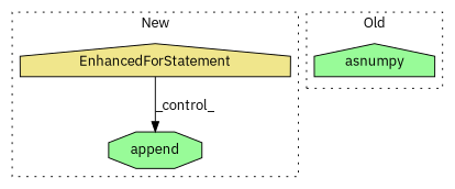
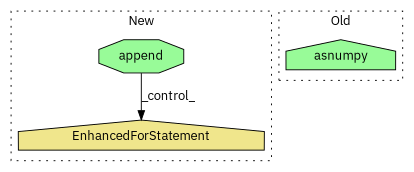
  digraph {
    fontname="IBM Plex Sans"
    node [a=32 shape=house style=filled fillcolor=palegreen fontname="IBM Plex Sans"]
    n1 [l="7,1" label=append s="6618,6637" shape=octagon]
    n2 [a=70 l="53,2" label=EnhancedForStatement s="6381,6456" fillcolor=khaki]
    n3 [l=9 label=asnumpy s=5970]
    subgraph cluster_1 {
      label=New
      style=dotted
      n1
      n2
    }
    subgraph cluster_2 {
      label=Old
      style=dotted
      n3
    }
-   n2 -> n1 [label=_control_ style=solid fontname="IBM Plex Sans"]
+   n1 -> n2 [label=_control_ style=solid fontname="IBM Plex Sans"]
  }
